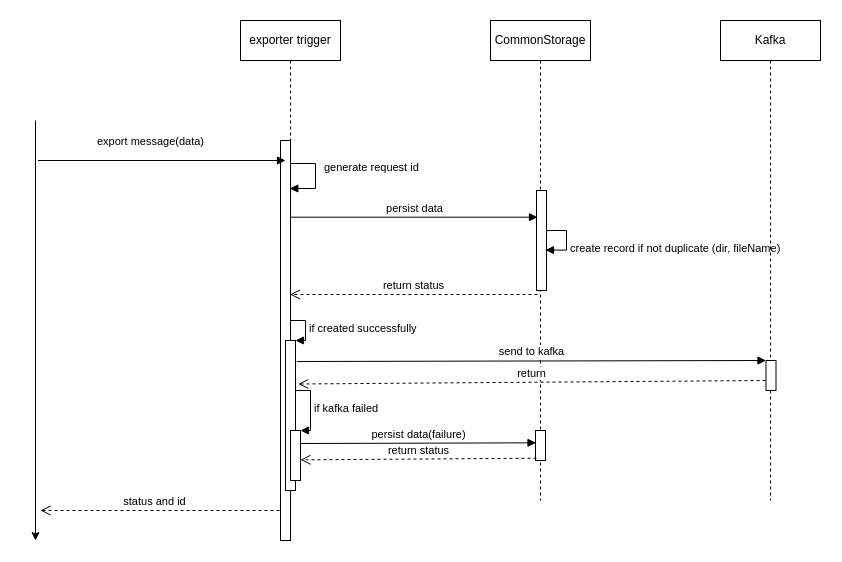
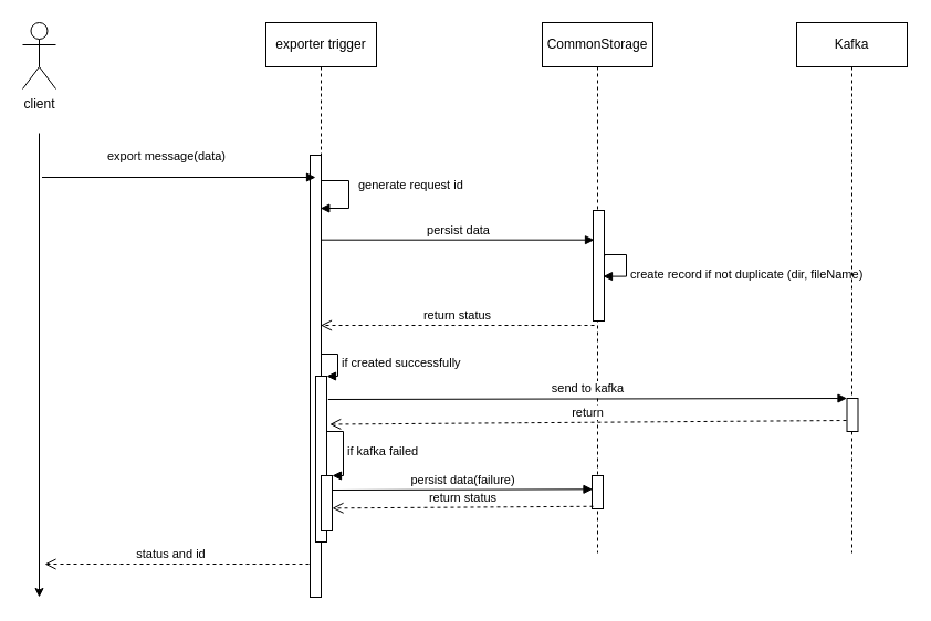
  <mxCell id="0" />
  <mxCell id="1" parent="0" />
  <mxCell id="2" style="edgeStyle=orthogonalEdgeStyle;rounded=0;orthogonalLoop=1;jettySize=auto;html=1;" parent="1" edge="1"><mxGeometry relative="1" as="geometry"><mxPoint x="35" y="540" as="targetPoint" /><mxPoint x="35" y="120" as="sourcePoint" /></mxGeometry></mxCell>
+ <mxCell id="3" value="client" style="shape=umlActor;verticalLabelPosition=bottom;verticalAlign=top;html=1;" parent="1" vertex="1"><mxGeometry x="20" y="20" width="30" height="60" as="geometry" /></mxCell>
  <mxCell id="4" value="exporter trigger" style="shape=umlLifeline;perimeter=lifelinePerimeter;whiteSpace=wrap;html=1;container=1;collapsible=0;recursiveResize=0;outlineConnect=0;" parent="1" vertex="1"><mxGeometry x="240" y="20" width="100" height="520" as="geometry" /></mxCell>
  <mxCell id="5" value="" style="html=1;points=[];perimeter=orthogonalPerimeter;" parent="4" vertex="1"><mxGeometry x="40" y="120" width="10" height="400" as="geometry" /></mxCell>
  <mxCell id="6" value="" style="html=1;points=[];perimeter=orthogonalPerimeter;" parent="4" vertex="1"><mxGeometry x="45" y="320" width="10" height="150" as="geometry" /></mxCell>
  <mxCell id="7" value="&lt;div style=&quot;text-align: center&quot;&gt;if created successfully&lt;/div&gt;" style="edgeStyle=orthogonalEdgeStyle;html=1;align=left;spacingLeft=2;endArrow=block;rounded=0;entryX=1;entryY=0;" parent="4" target="6" edge="1"><mxGeometry relative="1" as="geometry"><mxPoint x="50" y="300" as="sourcePoint" /><Array as="points"><mxPoint x="65" y="300" /></Array></mxGeometry></mxCell>
  <mxCell id="8" value="export message(data)" style="html=1;verticalAlign=bottom;endArrow=block;entryX=0.1;entryY=0.267;entryDx=0;entryDy=0;entryPerimeter=0;" parent="4" edge="1"><mxGeometry x="-0.091" y="10" relative="1" as="geometry"><mxPoint x="-202.5" y="140.0" as="sourcePoint" /><mxPoint x="45" y="140.0" as="targetPoint" /><mxPoint as="offset" /></mxGeometry></mxCell>
  <mxCell id="9" value="CommonStorage" style="shape=umlLifeline;perimeter=lifelinePerimeter;whiteSpace=wrap;html=1;container=1;collapsible=0;recursiveResize=0;outlineConnect=0;" parent="1" vertex="1"><mxGeometry x="490" y="20" width="100" height="480" as="geometry" /></mxCell>
  <mxCell id="10" value="" style="html=1;points=[];perimeter=orthogonalPerimeter;" parent="9" vertex="1"><mxGeometry x="46" y="170" width="10" height="100" as="geometry" /></mxCell>
  <mxCell id="11" value="&lt;div style=&quot;text-align: center&quot;&gt;create record if not duplicate (dir, fileName)&lt;/div&gt;" style="edgeStyle=orthogonalEdgeStyle;html=1;align=left;spacingLeft=2;endArrow=block;rounded=0;entryX=0.9;entryY=0.596;entryDx=0;entryDy=0;entryPerimeter=0;exitX=1.033;exitY=0.41;exitDx=0;exitDy=0;exitPerimeter=0;" parent="9" target="10" edge="1" source="10"><mxGeometry x="0.273" relative="1" as="geometry"><mxPoint x="60" y="210" as="sourcePoint" /><Array as="points"><mxPoint x="56" y="210" /><mxPoint x="76" y="210" /><mxPoint x="76" y="230" /></Array><mxPoint as="offset" /><mxPoint x="66" y="230" as="targetPoint" /></mxGeometry></mxCell>
  <mxCell id="12" value="Kafka" style="shape=umlLifeline;perimeter=lifelinePerimeter;whiteSpace=wrap;html=1;container=1;collapsible=0;recursiveResize=0;outlineConnect=0;" parent="1" vertex="1"><mxGeometry x="720" y="20" width="100" height="480" as="geometry" /></mxCell>
  <mxCell id="13" value="" style="html=1;points=[];perimeter=orthogonalPerimeter;" parent="12" vertex="1"><mxGeometry x="45.5" y="340" width="10" height="30" as="geometry" /></mxCell>
  <mxCell id="14" value="status and id" style="html=1;verticalAlign=bottom;endArrow=open;dashed=1;endSize=8;" parent="1" edge="1"><mxGeometry x="0.043" relative="1" as="geometry"><mxPoint x="279" y="510" as="sourcePoint" /><mxPoint x="40" y="510" as="targetPoint" /><mxPoint as="offset" /></mxGeometry></mxCell>
  <mxCell id="15" value="send to kafka" style="html=1;verticalAlign=bottom;endArrow=block;entryX=0;entryY=0;exitX=1.133;exitY=0.14;exitDx=0;exitDy=0;exitPerimeter=0;" parent="1" target="13" edge="1" source="6"><mxGeometry relative="1" as="geometry"><mxPoint x="300" y="360" as="sourcePoint" /></mxGeometry></mxCell>
  <mxCell id="16" value="return" style="html=1;verticalAlign=bottom;endArrow=open;dashed=1;endSize=8;entryX=1.276;entryY=0.29;entryDx=0;entryDy=0;entryPerimeter=0;exitX=-0.05;exitY=0.667;exitDx=0;exitDy=0;exitPerimeter=0;" parent="1" target="6" edge="1" source="13"><mxGeometry relative="1" as="geometry"><mxPoint x="300" y="378" as="targetPoint" /><mxPoint x="760" y="379" as="sourcePoint" /></mxGeometry></mxCell>
  <mxCell id="17" value="return status" style="html=1;verticalAlign=bottom;endArrow=open;dashed=1;endSize=8;exitX=0.1;exitY=0.925;exitDx=0;exitDy=0;exitPerimeter=0;" parent="1" target="4" edge="1"><mxGeometry relative="1" as="geometry"><mxPoint x="300.5" y="295" as="targetPoint" /><mxPoint x="537" y="294" as="sourcePoint" /></mxGeometry></mxCell>
  <mxCell id="18" value="&lt;span style=&quot;text-align: center&quot;&gt;generate request id&lt;/span&gt;" style="edgeStyle=orthogonalEdgeStyle;html=1;align=left;spacingLeft=2;endArrow=block;rounded=0;entryX=0.933;entryY=0.12;entryDx=0;entryDy=0;entryPerimeter=0;" parent="1" target="5" edge="1"><mxGeometry x="-0.123" y="6" relative="1" as="geometry"><mxPoint x="290" y="163" as="sourcePoint" /><Array as="points"><mxPoint x="315" y="163" /><mxPoint x="315" y="188" /></Array><mxPoint x="293" y="188" as="targetPoint" /><mxPoint x="-1" y="-4" as="offset" /></mxGeometry></mxCell>
  <mxCell id="19" value="persist data" style="html=1;verticalAlign=bottom;endArrow=block;entryX=0.1;entryY=0.267;entryDx=0;entryDy=0;entryPerimeter=0;" parent="1" source="4" target="10" edge="1"><mxGeometry relative="1" as="geometry"><mxPoint x="304" y="219.9" as="sourcePoint" /></mxGeometry></mxCell>
  <mxCell id="20" value="" style="html=1;points=[];perimeter=orthogonalPerimeter;" parent="1" vertex="1"><mxGeometry x="535" y="430" width="10" height="30" as="geometry" /></mxCell>
  <mxCell id="21" value="return status" style="html=1;verticalAlign=bottom;endArrow=open;dashed=1;endSize=8;exitX=0.1;exitY=0.925;exitDx=0;exitDy=0;exitPerimeter=0;entryX=1;entryY=0.587;entryDx=0;entryDy=0;entryPerimeter=0;" parent="1" source="20" edge="1" target="23"><mxGeometry relative="1" as="geometry"><mxPoint x="300" y="478" as="targetPoint" /><mxPoint x="530.5" y="520" as="sourcePoint" /></mxGeometry></mxCell>
  <mxCell id="22" value="persist data(failure)" style="html=1;verticalAlign=bottom;endArrow=block;entryX=0.05;entryY=0.411;exitX=1;exitY=0.26;exitDx=0;exitDy=0;exitPerimeter=0;entryDx=0;entryDy=0;entryPerimeter=0;" parent="1" source="23" target="20" edge="1"><mxGeometry relative="1" as="geometry"><mxPoint x="290" y="450" as="sourcePoint" /></mxGeometry></mxCell>
  <mxCell id="23" value="" style="html=1;points=[];perimeter=orthogonalPerimeter;" parent="1" vertex="1"><mxGeometry x="290" y="430" width="10" height="50" as="geometry" /></mxCell>
  <mxCell id="24" value="&lt;div style=&quot;text-align: center&quot;&gt;if kafka failed&lt;/div&gt;" style="edgeStyle=orthogonalEdgeStyle;html=1;align=left;spacingLeft=2;endArrow=block;rounded=0;entryX=1;entryY=0;" parent="1" target="23" edge="1"><mxGeometry relative="1" as="geometry"><mxPoint x="295" y="390" as="sourcePoint" /><Array as="points"><mxPoint x="310" y="390" /></Array></mxGeometry></mxCell>
